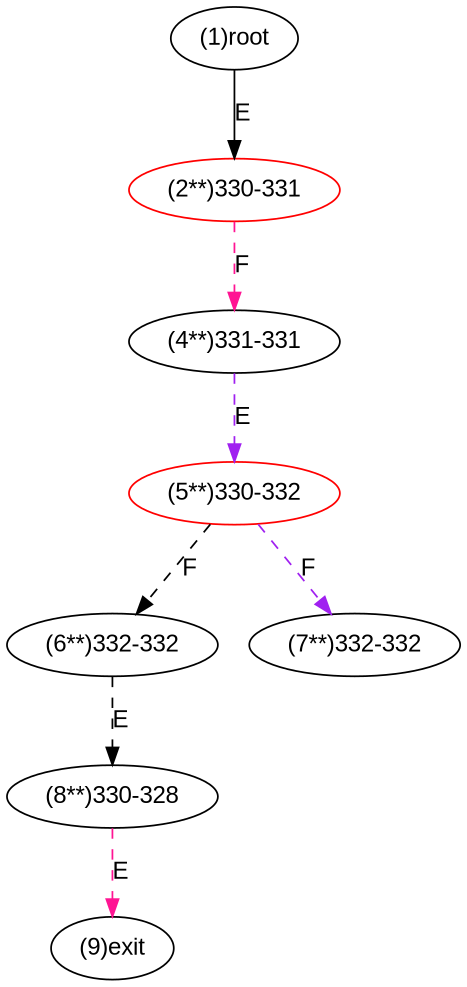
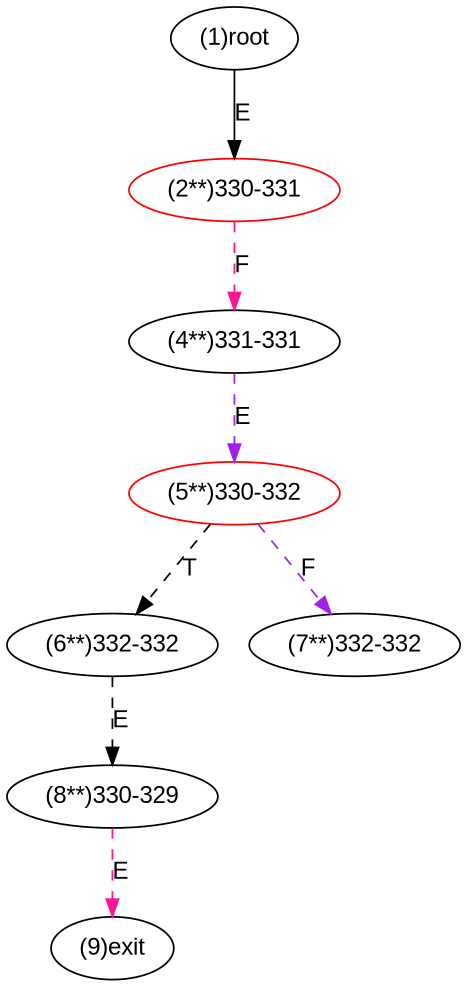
  digraph {
    fontname="Liberation Sans"
    node [fontname="Liberation Sans"]
    edge [color=black fontname="Liberation Sans" style=dashed]
    n1 [label="(1)root"]
    n2 [color=red label="(2**)330-331"]
    n3 [label="(4**)331-331"]
    n4 [color=red label="(5**)330-332"]
    n5 [label="(6**)332-332"]
    n6 [label="(7**)332-332"]
-   n7 [label="(8**)330-328"]
+   n7 [label="(8**)330-329"]
    n8 [label="(9)exit"]
    n1 -> n2 [label=E style=solid]
    n2 -> n3 [color=deeppink label=F]
    n3 -> n4 [color=purple label=E]
-   n4 -> n5 [label=F]
+   n4 -> n5 [label=T]
    n4 -> n6 [color=purple label=F]
    n5 -> n7 [label=E]
    n7 -> n8 [color=deeppink label=E]
  }
